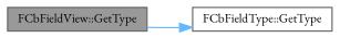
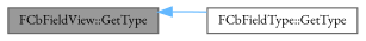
  digraph {
    rankdir=LR
    fontname="EB Garamond"
    node [fontname="EB Garamond" fontsize=10 shape=box style=filled]
    n1 [color=gray40 fillcolor=grey60 fontcolor=black height=0.2 label="FCbFieldView::GetType" width=0.4]
    n2 [color=grey40 fillcolor=white height=0.2 label="FCbFieldType::GetType" width=0.4]
-   n1 -> n2 [color=steelblue1 fontname="EB Garamond" fontsize=10 labelfontname=Helvetica labelfontsize=10 style=solid]
+   n2 -> n1 [color=steelblue1 fontname="EB Garamond" fontsize=10 labelfontname=Helvetica labelfontsize=10 style=solid]
  }
